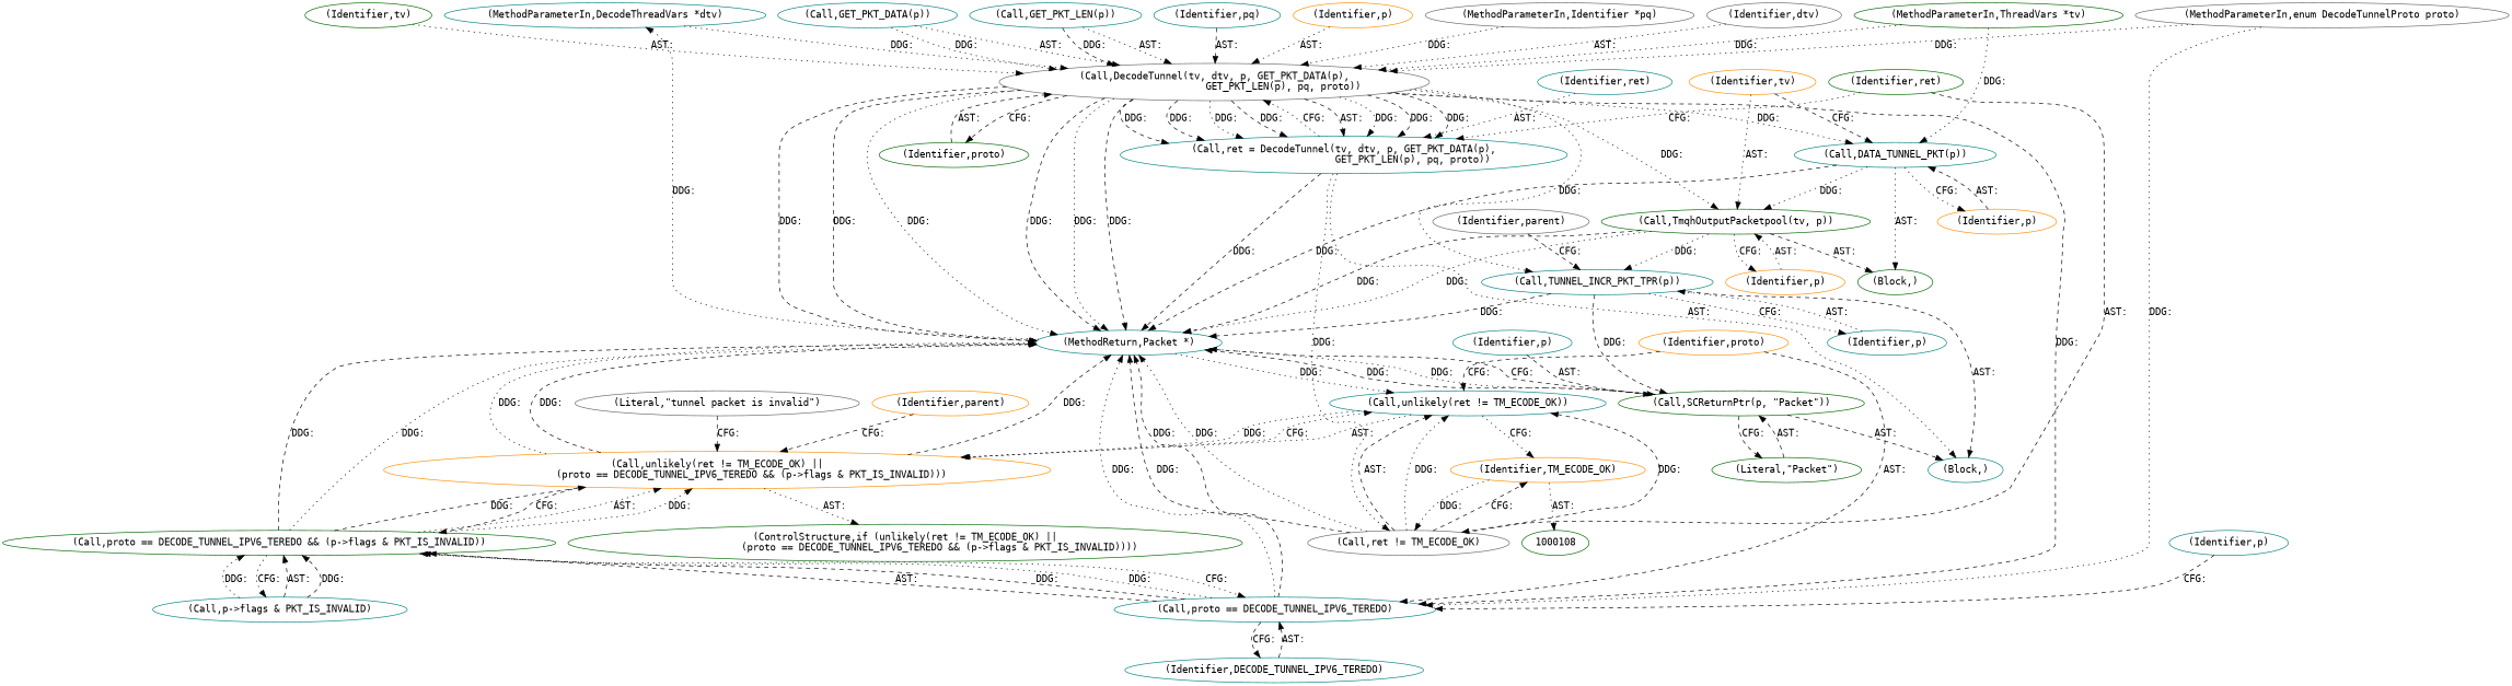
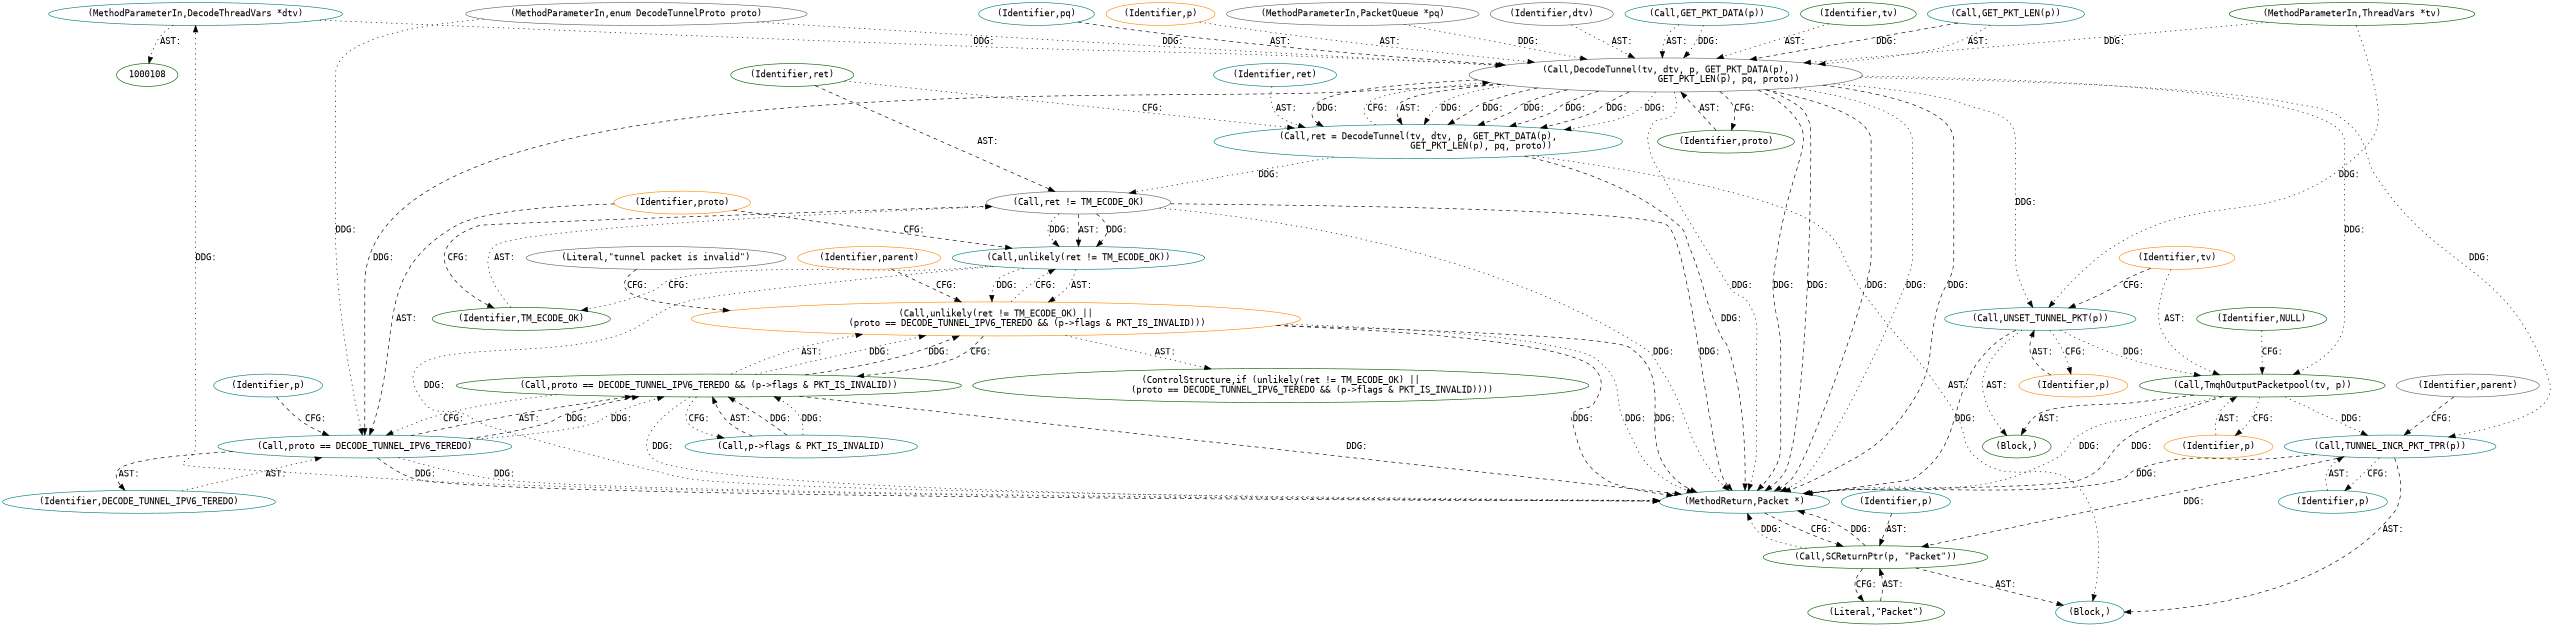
  digraph {
    fontname="DejaVu Sans Mono"
    node [color=teal fontname="DejaVu Sans Mono"]
    edge [fontname="DejaVu Sans Mono" style=dotted]
    n1 [label="(MethodParameterIn,DecodeThreadVars *dtv)"]
    n2 [color=gray40 label="(Call,DecodeTunnel(tv, dtv, p, GET_PKT_DATA(p),\n                        GET_PKT_LEN(p), pq, proto))"]
    1000108 [color=darkgreen]
    n4 [label="(MethodReturn,Packet *)"]
    n5 [label="(Call,ret = DecodeTunnel(tv, dtv, p, GET_PKT_DATA(p),\n                        GET_PKT_LEN(p), pq, proto))"]
    n6 [label="(Call,proto == DECODE_TUNNEL_IPV6_TEREDO)"]
-   n7 [label="(Call,DATA_TUNNEL_PKT(p))"]
+   n7 [label="(Call,UNSET_TUNNEL_PKT(p))"]
    n8 [color=darkgreen label="(Call,TmqhOutputPacketpool(tv, p))"]
    n9 [label="(Call,TUNNEL_INCR_PKT_TPR(p))"]
    n10 [color=darkgreen label="(Identifier,proto)"]
    n11 [color=darkgreen label="(Call,SCReturnPtr(p, \"Packet\"))"]
    n12 [color=gray40 label="(Call,ret != TM_ECODE_OK)"]
    n13 [label="(Block,)"]
    n14 [color=darkgreen label="(Call,proto == DECODE_TUNNEL_IPV6_TEREDO && (p->flags & PKT_IS_INVALID))"]
    n15 [label="(Identifier,DECODE_TUNNEL_IPV6_TEREDO)"]
    n16 [color=darkorange label="(Identifier,p)"]
    n17 [color=darkgreen label="(Block,)"]
    n18 [color=darkorange label="(Identifier,p)"]
    n19 [label="(Identifier,p)"]
    n20 [label="(Call,unlikely(ret != TM_ECODE_OK))"]
-   n21 [color=darkorange label="(Identifier,TM_ECODE_OK)"]
+   n21 [color=darkgreen label="(Identifier,TM_ECODE_OK)"]
    n22 [color=darkorange label="(Call,unlikely(ret != TM_ECODE_OK) ||\n            (proto == DECODE_TUNNEL_IPV6_TEREDO && (p->flags & PKT_IS_INVALID)))"]
    n23 [color=darkgreen label="(ControlStructure,if (unlikely(ret != TM_ECODE_OK) ||\n            (proto == DECODE_TUNNEL_IPV6_TEREDO && (p->flags & PKT_IS_INVALID))))"]
    n24 [label="(Call,p->flags & PKT_IS_INVALID)"]
    n25 [color=darkgreen label="(Literal,\"Packet\")"]
    n26 [color=darkgreen label="(Identifier,tv)"]
    n27 [color=gray40 label="(Identifier,parent)"]
    n28 [label="(Call,GET_PKT_LEN(p))"]
    n29 [color=gray40 label="(Literal,\"tunnel packet is invalid\")"]
    n30 [color=darkorange label="(Identifier,parent)"]
+   n31 [color=darkgreen label="(Identifier,NULL)"]
    n32 [label="(Identifier,pq)"]
    n33 [color=darkgreen label="(Identifier,ret)"]
    n34 [color=darkorange label="(Identifier,p)"]
    n35 [color=darkgreen label="(MethodParameterIn,ThreadVars *tv)"]
-   n36 [color=gray40 label="(MethodParameterIn,Identifier *pq)"]
+   n36 [color=gray40 label="(MethodParameterIn,PacketQueue *pq)"]
    n37 [label="(Identifier,p)"]
    n38 [color=darkorange label="(Identifier,proto)"]
    n39 [color=darkorange label="(Identifier,tv)"]
    n40 [label="(Identifier,ret)"]
    n41 [color=gray40 label="(Identifier,dtv)"]
    n42 [color=gray40 label="(MethodParameterIn,enum DecodeTunnelProto proto)"]
    n43 [label="(Identifier,p)"]
    n44 [label="(Call,GET_PKT_DATA(p))"]
    n1 -> n2 [label="DDG: "]
-   n21 -> 1000108 [label="AST: "]
+   n1 -> 1000108 [label="AST: "]
    n2 -> n4 [label="DDG: "]
    n2 -> n4 [label="DDG: " style=dashed]
    n2 -> n4 [label="DDG: " style=dashed]
    n2 -> n4 [label="DDG: " style=dashed]
    n2 -> n4 [label="DDG: "]
    n2 -> n4 [label="DDG: " style=dashed]
    n2 -> n5 [label="AST: " style=dashed]
    n2 -> n5 [label="DDG: "]
    n2 -> n5 [label="DDG: " style=dashed]
    n2 -> n5 [label="DDG: " style=dashed]
    n2 -> n5 [label="DDG: " style=dashed]
    n2 -> n5 [label="DDG: " style=dashed]
    n2 -> n5 [label="DDG: "]
    n2 -> n5 [label="DDG: " style=dashed]
    n2 -> n6 [label="DDG: " style=dashed]
    n2 -> n7 [label="DDG: "]
    n2 -> n8 [label="DDG: "]
    n2 -> n9 [label="DDG: "]
    n2 -> n10 [label="CFG: " style=dashed]
    n4 -> n1 [label="DDG: "]
    n4 -> n11 [label="CFG: " style=dashed]
    n5 -> n2 [label="CFG: "]
    n5 -> n4 [label="DDG: " style=dashed]
    n5 -> n12 [label="DDG: "]
    n5 -> n13 [label="AST: "]
    n6 -> n4 [label="DDG: "]
    n6 -> n4 [label="DDG: " style=dashed]
    n6 -> n14 [label="AST: " style=dashed]
    n6 -> n14 [label="DDG: " style=dashed]
    n6 -> n14 [label="DDG: "]
-   n6 -> n15 [label="CFG: " style=dashed]
+   n6 -> n15 [label="AST: " style=dashed]
    n7 -> n4 [label="DDG: " style=dashed]
    n7 -> n8 [label="DDG: "]
    n7 -> n16 [label="CFG: "]
    n7 -> n17 [label="AST: "]
    n8 -> n4 [label="DDG: " style=dashed]
    n8 -> n4 [label="DDG: "]
    n8 -> n9 [label="DDG: "]
    n8 -> n17 [label="AST: " style=dashed]
    n8 -> n18 [label="CFG: "]
    n9 -> n4 [label="DDG: " style=dashed]
    n9 -> n11 [label="DDG: " style=dashed]
    n9 -> n13 [label="AST: " style=dashed]
    n9 -> n19 [label="CFG: "]
    n10 -> n2 [label="AST: " style=dashed]
    n11 -> n4 [label="DDG: " style=dashed]
    n11 -> n4 [label="DDG: "]
    n11 -> n13 [label="AST: " style=dashed]
    n11 -> n25 [label="CFG: " style=dashed]
    n12 -> n4 [label="DDG: " style=dashed]
    n12 -> n4 [label="DDG: "]
    n12 -> n20 [label="AST: " style=dashed]
    n12 -> n20 [label="DDG: " style=dashed]
    n12 -> n20 [label="DDG: "]
    n12 -> n21 [label="CFG: " style=dashed]
    n14 -> n4 [label="DDG: " style=dashed]
    n14 -> n4 [label="DDG: "]
    n14 -> n6 [label="CFG: "]
    n14 -> n22 [label="AST: "]
    n14 -> n22 [label="DDG: "]
    n14 -> n22 [label="DDG: " style=dashed]
    n14 -> n24 [label="CFG: "]
-   n15 -> n6 [label="AST: " style=dashed]
+   n15 -> n6 [label="AST: "]
    n16 -> n7 [label="AST: " style=dashed]
    n18 -> n8 [label="AST: "]
    n19 -> n9 [label="AST: "]
-   n4 -> n20 [label="DDG: "]
+   n20 -> n4 [label="DDG: "]
    n20 -> n21 [label="CFG: "]
    n20 -> n22 [label="AST: "]
    n20 -> n22 [label="DDG: "]
-   n21 -> n12 [label="DDG: "]
+   n21 -> n12 [label="AST: "]
    n22 -> n4 [label="DDG: " style=dashed]
    n22 -> n4 [label="DDG: " style=dashed]
    n22 -> n4 [label="DDG: "]
    n22 -> n14 [label="CFG: " style=dashed]
    n22 -> n20 [label="CFG: "]
    n22 -> n23 [label="AST: "]
    n24 -> n14 [label="AST: " style=dashed]
    n24 -> n14 [label="DDG: " style=dashed]
    n24 -> n14 [label="DDG: "]
    n25 -> n11 [label="AST: " style=dashed]
    n26 -> n2 [label="AST: "]
    n27 -> n9 [label="CFG: " style=dashed]
    n28 -> n2 [label="AST: "]
    n28 -> n2 [label="DDG: " style=dashed]
    n29 -> n22 [label="CFG: " style=dashed]
    n30 -> n22 [label="CFG: " style=dashed]
+   n31 -> n8 [label="CFG: "]
    n32 -> n2 [label="AST: " style=dashed]
    n33 -> n5 [label="CFG: "]
    n33 -> n12 [label="AST: " style=dashed]
    n34 -> n2 [label="AST: "]
    n35 -> n2 [label="DDG: "]
    n35 -> n7 [label="DDG: "]
    n36 -> n2 [label="DDG: "]
    n37 -> n6 [label="CFG: " style=dashed]
    n38 -> n6 [label="AST: " style=dashed]
    n38 -> n20 [label="CFG: " style=dashed]
    n39 -> n7 [label="CFG: " style=dashed]
    n39 -> n8 [label="AST: "]
    n40 -> n5 [label="AST: "]
    n41 -> n2 [label="AST: "]
    n42 -> n2 [label="DDG: "]
    n42 -> n6 [label="DDG: "]
    n43 -> n11 [label="AST: " style=dashed]
    n44 -> n2 [label="AST: "]
    n44 -> n2 [label="DDG: "]
  }
